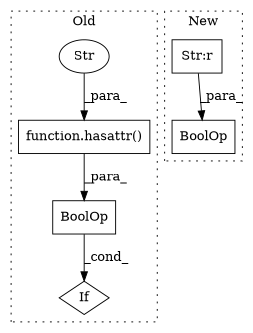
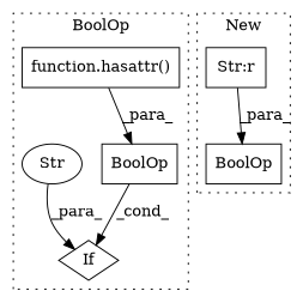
  digraph {
    fontname="DejaVu Serif"
    node [a=72 fontname="DejaVu Serif" shape=box]
    edge [fontname="DejaVu Serif"]
    n1 [a=75 l="8,1" label="function.hasattr()" s="685,724"]
    n2 [a=66 l=23 label=Str s=701 shape=ellipse]
    n3 [l=112 label=BoolOp s=685]
    n4 [a=96 l=3 label=If s=682 shape=diamond]
    n5 [l=134 label=BoolOp s=1507]
    n6 [a=40 l=96 label="Str:r" s=1545]
    subgraph cluster_1 {
-     label=Old
+     label=BoolOp
      style=dotted
      n1
      n2
      n3
      n4
    }
    subgraph cluster_2 {
      label=New
      style=dotted
      n5
      n6
    }
    n1 -> n3 [label=_para_]
-   n2 -> n1 [label=_para_]
+   n2 -> n4 [label=_para_]
    n3 -> n4 [label=_cond_]
    n6 -> n5 [label=_para_]
  }
